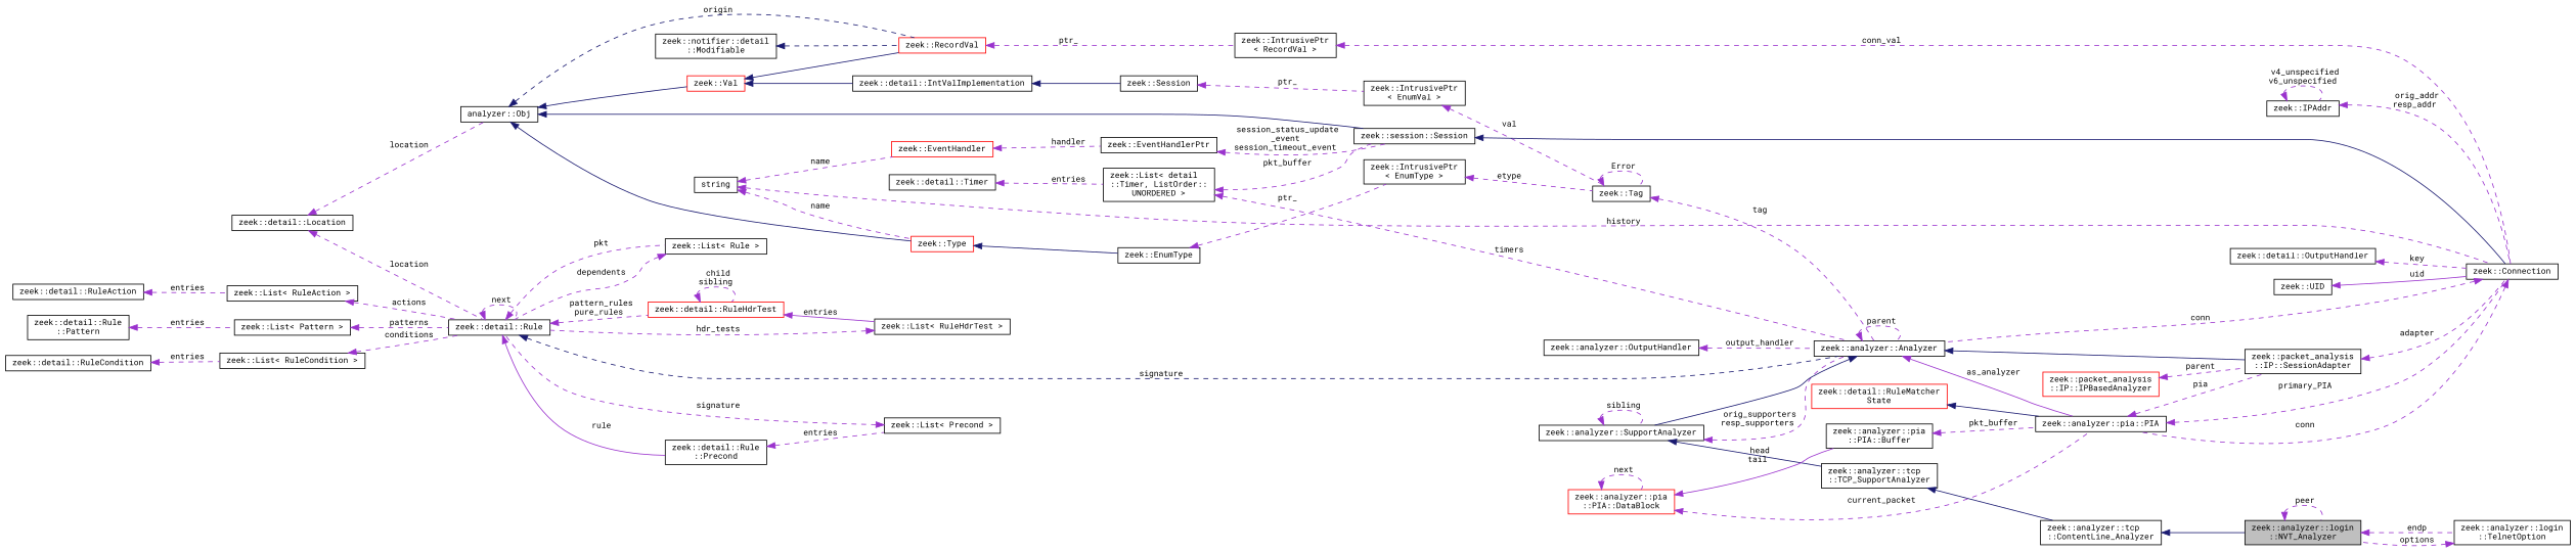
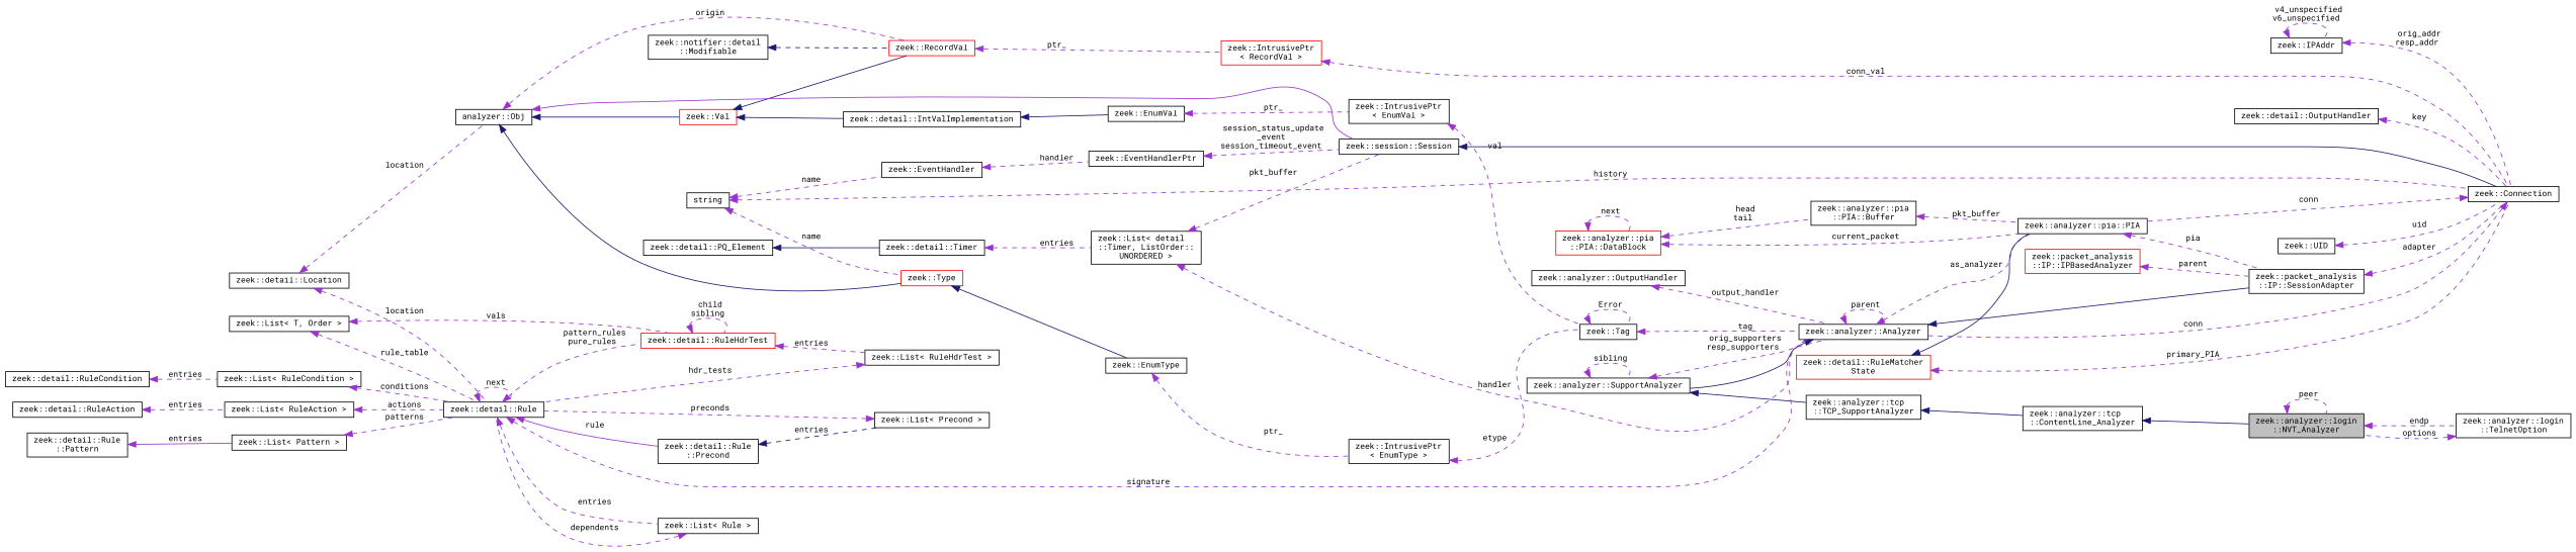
  digraph {
    fontname="Roboto Mono"
    rankdir=LR
    node [color=black fillcolor=white fontname="Roboto Mono" fontsize=10 shape=record style=filled]
    edge [color=darkorchid3 dir=back fontname="Roboto Mono" fontsize=10 labelfontname=Helvetica labelfontsize=10 style=dashed]
    n1 [fillcolor=grey75 fontcolor=black height=0.2 label="zeek::analyzer::login\l::NVT_Analyzer" width=0.4]
    n2 [height=0.2 label="zeek::analyzer::login\l::TelnetOption" width=0.4]
    n3 [height=0.2 label="zeek::analyzer::tcp\l::ContentLine_Analyzer" width=0.4]
    n4 [height=0.2 label="zeek::analyzer::tcp\l::TCP_SupportAnalyzer" width=0.4]
    n5 [height=0.2 label="zeek::analyzer::SupportAnalyzer" width=0.4]
    n6 [height=0.2 label="zeek::analyzer::Analyzer" width=0.4]
    n7 [height=0.2 label="zeek::packet_analysis\l::IP::SessionAdapter" width=0.4]
    n8 [height=0.2 label="zeek::analyzer::pia::PIA" width=0.4]
    n9 [height=0.2 label="zeek::Connection" width=0.4]
    n10 [height=0.2 label="zeek::Tag" width=0.4]
    n11 [height=0.2 label="zeek::IntrusivePtr\l\< EnumVal \>" width=0.4]
-   n12 [height=0.2 label="zeek::Session" width=0.4]
+   n12 [height=0.2 label="zeek::EnumVal" width=0.4]
    n13 [height=0.2 label="zeek::detail::IntValImplementation" width=0.4]
    n14 [color=red height=0.2 label="zeek::Val" width=0.4]
    n15 [color=red height=0.2 label="zeek::RecordVal" width=0.4]
-   n16 [height=0.2 label="zeek::IntrusivePtr\l\< RecordVal \>" width=0.4]
+   n16 [color=red height=0.2 label="zeek::IntrusivePtr\l\< RecordVal \>" width=0.4]
    n17 [height=0.2 label="analyzer::Obj" width=0.4]
    n18 [color=red height=0.2 label="zeek::Type" width=0.4]
    n19 [height=0.2 label="zeek::session::Session" width=0.4]
    n20 [height=0.2 label="zeek::EnumType" width=0.4]
    n21 [height=0.2 label="zeek::detail::Location" width=0.4]
    n22 [height=0.2 label="zeek::detail::Rule" width=0.4]
    n23 [color=red height=0.2 label="zeek::detail::RuleHdrTest" width=0.4]
    n24 [height=0.2 label="zeek::detail::Rule\l::Precond" width=0.4]
    n25 [height=0.2 label="zeek::List\< Rule \>" width=0.4]
    n26 [height=0.2 label="zeek::IntrusivePtr\l\< EnumType \>" width=0.4]
    n27 [height=0.2 label=string width=0.4]
-   n28 [color=red height=0.2 label="zeek::EventHandler" width=0.4]
+   n28 [height=0.2 label="zeek::EventHandler" width=0.4]
    n29 [height=0.2 label="zeek::EventHandlerPtr" width=0.4]
    n30 [height=0.2 label="zeek::List\< detail\l::Timer, ListOrder::\lUNORDERED \>" width=0.4]
    n31 [height=0.2 label="zeek::detail::Timer" width=0.4]
+   n32 [height=0.2 label="zeek::detail::PQ_Element" width=0.4]
    n33 [height=0.2 label="zeek::IPAddr" width=0.4]
    n34 [height=0.2 label="zeek::notifier::detail\l::Modifiable" width=0.4]
    n35 [height=0.2 label="zeek::detail::OutputHandler" width=0.4]
    n36 [color=red height=0.2 label="zeek::packet_analysis\l::IP::IPBasedAnalyzer" width=0.4]
    n37 [color=red height=0.2 label="zeek::detail::RuleMatcher\lState" width=0.4]
    n38 [height=0.2 label="zeek::analyzer::pia\l::PIA::Buffer" width=0.4]
    n39 [color=red height=0.2 label="zeek::analyzer::pia\l::PIA::DataBlock" width=0.4]
    n40 [height=0.2 label="zeek::UID" width=0.4]
    n41 [height=0.2 label="zeek::List\< RuleHdrTest \>" width=0.4]
    n42 [height=0.2 label="zeek::List\< Precond \>" width=0.4]
+   n43 [height=0.2 label="zeek::List\< T, Order \>" width=0.4]
    n44 [height=0.2 label="zeek::List\< RuleCondition \>" width=0.4]
    n45 [height=0.2 label="zeek::detail::RuleCondition" width=0.4]
    n46 [height=0.2 label="zeek::List\< RuleAction \>" width=0.4]
    n47 [height=0.2 label="zeek::detail::RuleAction" width=0.4]
    n48 [height=0.2 label="zeek::List\< Pattern \>" width=0.4]
    n49 [height=0.2 label="zeek::detail::Rule\l::Pattern" width=0.4]
    n50 [height=0.2 label="zeek::analyzer::OutputHandler" width=0.4]
    n1 -> n1 [label=" peer"]
    n1 -> n2 [label=" endp"]
    n2 -> n1 [label=" options"]
    n3 -> n1 [color=midnightblue style=solid]
    n4 -> n3 [color=midnightblue style=solid]
    n5 -> n4 [color=midnightblue style=solid]
    n5 -> n5 [label=" sibling"]
    n5 -> n6 [label=" orig_supporters\nresp_supporters"]
    n6 -> n5 [color=midnightblue style=solid]
    n6 -> n6 [label=" parent"]
    n6 -> n7 [color=midnightblue style=solid]
-   n6 -> n8 [label=" as_analyzer" style=solid]
+   n6 -> n8 [label=" as_analyzer"]
    n7 -> n9 [label=" adapter"]
    n8 -> n7 [label=" pia"]
-   n8 -> n9 [label=" primary_PIA"]
+   n37 -> n9 [label=" primary_PIA"]
    n9 -> n6 [label=" conn"]
    n9 -> n8 [label=" conn"]
    n10 -> n6 [label=" tag"]
    n10 -> n10 [label=" Error"]
    n11 -> n10 [label=" val"]
    n12 -> n11 [label=" ptr_"]
    n13 -> n12 [color=midnightblue style=solid]
    n14 -> n13 [color=midnightblue style=solid]
    n14 -> n15 [color=midnightblue style=solid]
    n15 -> n16 [label=" ptr_"]
    n16 -> n9 [label=" conn_val"]
    n17 -> n14 [color=midnightblue style=solid]
-   n17 -> n15 [color=midnightblue label=" origin"]
+   n17 -> n15 [label=" origin"]
    n17 -> n18 [color=midnightblue style=solid]
-   n17 -> n19 [color=midnightblue style=solid]
+   n17 -> n19 [style=solid]
    n18 -> n20 [color=midnightblue style=solid]
    n19 -> n9 [color=midnightblue style=solid]
    n20 -> n26 [label=" ptr_"]
    n21 -> n17 [label=" location"]
    n21 -> n22 [label=" location"]
-   n22 -> n6 [color=midnightblue label=" signature"]
+   n22 -> n6 [label=" signature"]
    n22 -> n22 [label=" next"]
    n22 -> n23 [label=" pattern_rules\npure_rules"]
    n22 -> n24 [label=" rule" style=solid]
-   n22 -> n25 [label=" pkt"]
+   n22 -> n25 [label=" entries"]
    n23 -> n23 [label=" child\nsibling"]
-   n23 -> n41 [label=" entries" style=solid]
-   n24 -> n42 [label=" entries"]
+   n23 -> n41 [label=" entries"]
+   n24 -> n42 [color=midnightblue label=" entries"]
    n25 -> n22 [label=" dependents"]
    n26 -> n10 [label=" etype"]
    n27 -> n9 [label=" history"]
    n27 -> n18 [label=" name"]
    n27 -> n28 [label=" name"]
    n28 -> n29 [label=" handler"]
    n29 -> n19 [label=" session_status_update\l_event\nsession_timeout_event"]
-   n30 -> n6 [label=" timers"]
+   n30 -> n6 [label=" handler"]
    n30 -> n19 [label=" pkt_buffer"]
    n31 -> n30 [label=" entries"]
+   n32 -> n31 [color=midnightblue style=solid]
    n33 -> n9 [label=" orig_addr\nresp_addr"]
    n33 -> n33 [label=" v4_unspecified\nv6_unspecified"]
    n34 -> n15 [color=midnightblue]
    n35 -> n9 [label=" key"]
    n36 -> n7 [label=" parent"]
    n37 -> n8 [color=midnightblue style=solid]
    n38 -> n8 [label=" pkt_buffer"]
    n39 -> n8 [label=" current_packet"]
-   n39 -> n38 [label=" head\ntail" style=solid]
+   n39 -> n38 [label=" head\ntail"]
    n39 -> n39 [label=" next"]
-   n40 -> n9 [label=" uid" style=solid]
+   n40 -> n9 [label=" uid"]
    n41 -> n22 [label=" hdr_tests"]
-   n42 -> n22 [label=" signature"]
+   n42 -> n22 [label=" preconds"]
+   n43 -> n22 [label=" rule_table"]
+   n43 -> n23 [label=" vals"]
    n44 -> n22 [label=" conditions"]
    n45 -> n44 [label=" entries"]
    n46 -> n22 [label=" actions"]
    n47 -> n46 [label=" entries"]
    n48 -> n22 [label=" patterns"]
-   n49 -> n48 [label=" entries"]
+   n49 -> n48 [label=" entries" style=solid]
    n50 -> n6 [label=" output_handler"]
  }
